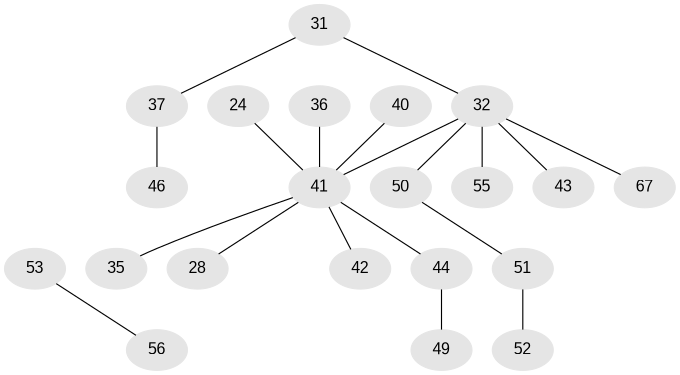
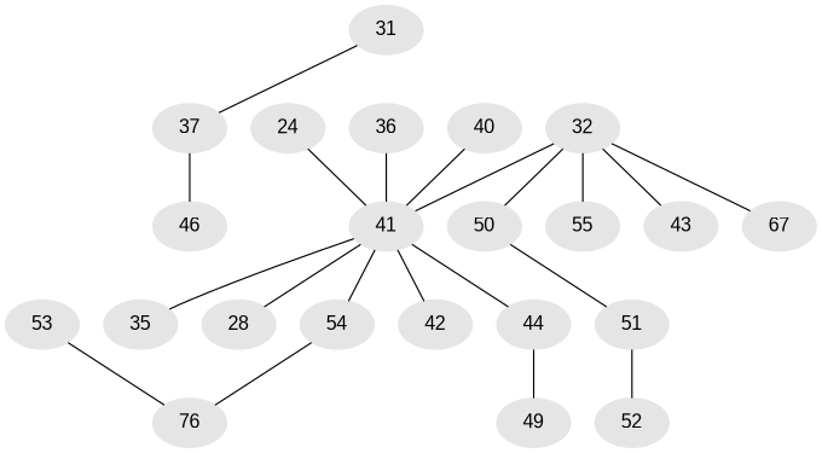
  graph {
    fontname="Liberation Sans"
    node [color=gray90 fontname="Liberation Sans" style=filled]
    edge [fontname="Liberation Sans"]
    41 [super="+18+35+29+23+22"]
    42
    44 [super="+30+39"]
    n4 [label=35]
    n5 [label=28]
+   54 [super="+36"]
    24
    32 [super="+2+5+11+15+26+17+20+21+25+27"]
    43
    n10 [label=67]
    50
    55
    31
    37
    46
    51
    n17 [label=36]
    40
    49
-   56 [super="+38"]
+   56 [super="+38" label=76]
    52
    53
    41 -- 42
    41 -- 44
    41 -- n4
    41 -- n5
+   41 -- 54
    44 -- 49
+   54 -- 56
    24 -- 41
    32 -- 41
    32 -- 43
    32 -- n10
    32 -- 50
    32 -- 55
    50 -- 51
-   31 -- 32
    31 -- 37
    37 -- 46
    51 -- 52
    n17 -- 41
    40 -- 41
    53 -- 56
  }
